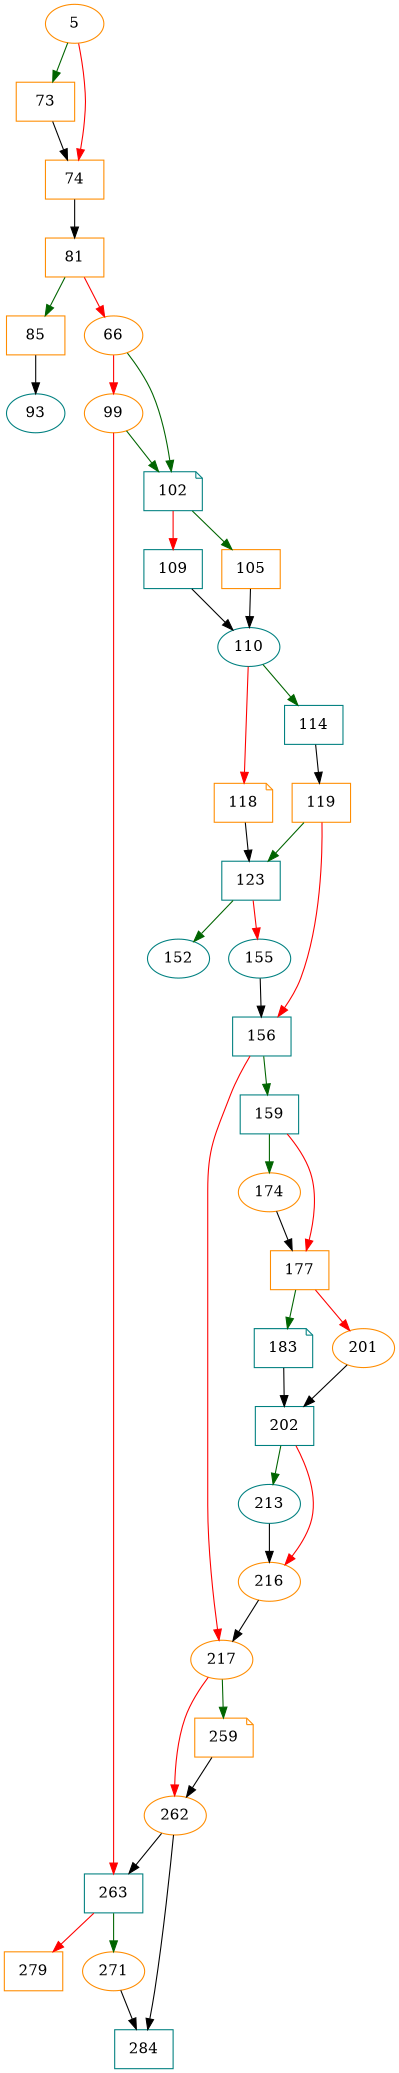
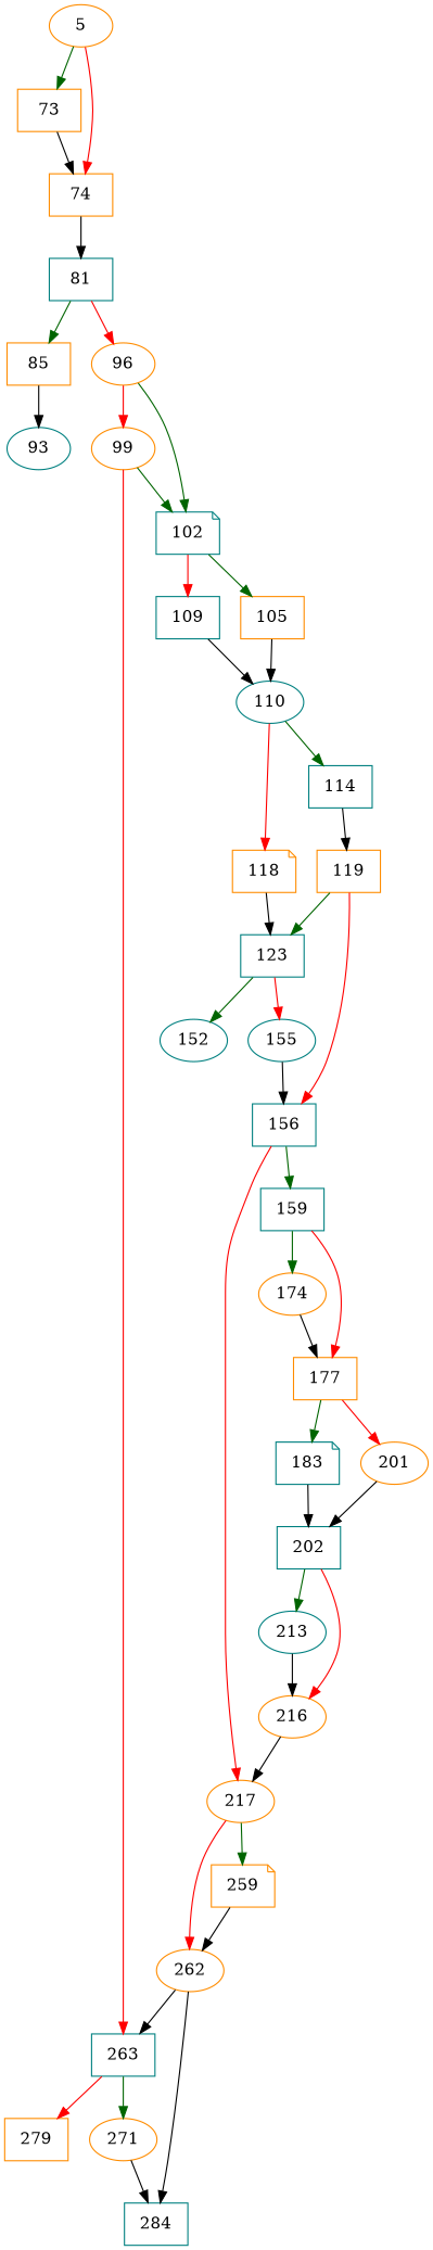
  strict digraph {
    node [color=darkorange shape=box]
    5 [entry=true shape=ellipse]
    73
    74
-   81
+   81 [color=teal]
    85
-   96 [shape=ellipse label=66]
+   96 [shape=ellipse]
    93 [color=teal shape=ellipse]
    102 [color=teal shape=note]
    99 [shape=ellipse]
    105
    109 [color=teal]
    263 [color=teal]
    110 [color=teal shape=ellipse]
    271 [shape=ellipse]
    279
    284 [color=teal]
    114 [color=teal]
    118 [shape=note]
    119
    123 [color=teal]
    156 [color=teal]
    152 [color=teal shape=ellipse]
    155 [color=teal shape=ellipse]
    159 [color=teal]
    217 [shape=ellipse]
    174 [shape=ellipse]
    177
    259 [shape=note]
    262 [shape=ellipse]
    183 [color=teal shape=note]
    201 [shape=ellipse]
    202 [color=teal]
    213 [color=teal shape=ellipse]
    216 [shape=ellipse]
    5 -> 73 [color=darkgreen cond=true]
    5 -> 74 [color=red cond=false]
    73 -> 74
    74 -> 81
    81 -> 85 [color=darkgreen cond=true]
    81 -> 96 [color=red cond=false]
    85 -> 93
    96 -> 102 [color=darkgreen cond=true]
    96 -> 99 [color=red cond=false]
    102 -> 105 [color=darkgreen cond=true]
    102 -> 109 [color=red cond=false]
    99 -> 102 [color=darkgreen cond=true]
    99 -> 263 [color=red cond=false]
    105 -> 110
    109 -> 110
    263 -> 271 [color=darkgreen cond=true]
    263 -> 279 [color=red cond=false]
    110 -> 114 [color=darkgreen cond=true]
    110 -> 118 [color=red cond=false]
    271 -> 284
    114 -> 119
    118 -> 123
    119 -> 123 [color=darkgreen cond=true]
    119 -> 156 [color=red cond=false]
    123 -> 152 [color=darkgreen cond=true]
    123 -> 155 [color=red cond=false]
    156 -> 159 [color=darkgreen cond=true]
    156 -> 217 [color=red cond=false]
    155 -> 156
    159 -> 174 [color=darkgreen cond=true]
    159 -> 177 [color=red cond=false]
    217 -> 259 [color=darkgreen cond=true]
    217 -> 262 [color=red cond=false]
    174 -> 177
    177 -> 183 [color=darkgreen cond=true]
    177 -> 201 [color=red cond=false]
    259 -> 262
    262 -> 263
    262 -> 284
    183 -> 202
    201 -> 202
    202 -> 213 [color=darkgreen cond=true]
    202 -> 216 [color=red cond=false]
    213 -> 216
    216 -> 217
  }
